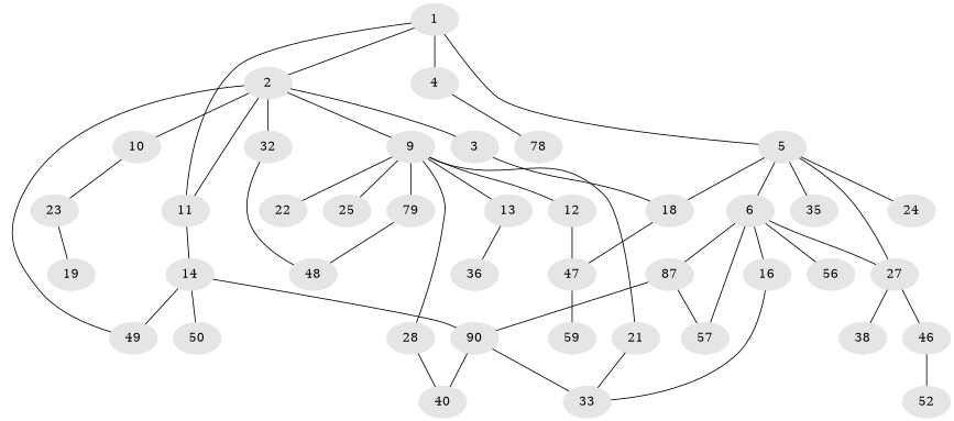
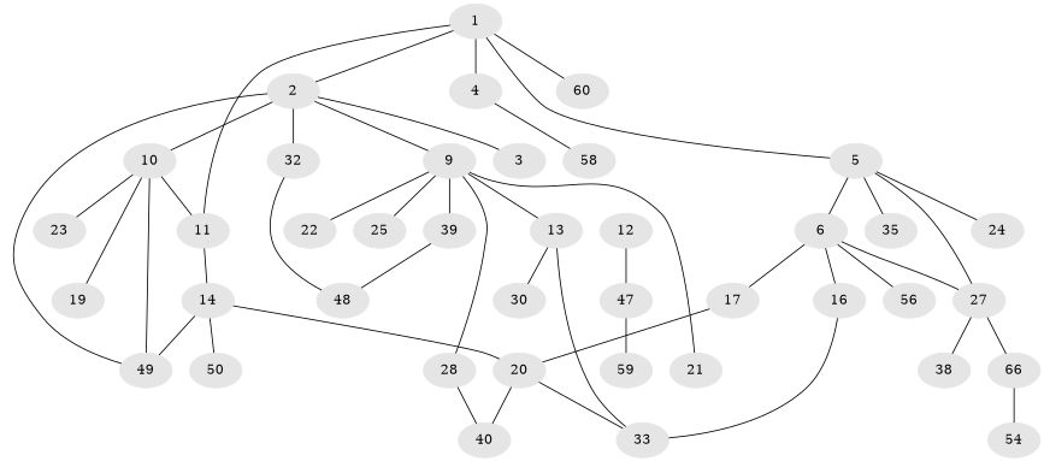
  graph {
    node [color=gray90 style=filled]
    1 [super="+42"]
    2 [super="+7"]
    4 [super="+8"]
    5 [super="+37"]
    11
+   60
    3 [super="+41"]
    9 [super="+34"]
    10 [super="+15"]
    32
    49 [super="+52"]
-   58 [label=78]
-   18 [super="+55"]
+   58
    6 [super="+31"]
    24
    27 [super="+53"]
    35
    14 [super="+45"]
    12
    13
    21
    22
    25
    28
-   39 [label=79]
+   39
    19 [super="+29"]
    23
    48
    47 [super="+61"]
    16
-   17 [super="+43" label=87]
+   17 [super="+43"]
    n32 [label=56 super="+56"]
-   57
    38
-   46
+   46 [label=66]
    33 [super="+44"]
-   20 [super="+36" label=90]
-   30 [label=36]
+   20 [super="+36"]
+   30
    40 [super="+62"]
    50
    59
-   54 [label=52]
+   54
    1 -- 2
    1 -- 4
    1 -- 5
    1 -- 11
-   2 -- 11
+   1 -- 60
+   10 -- 11
    2 -- 3
    2 -- 9
    2 -- 10
    2 -- 32
    2 -- 49
    4 -- 58
-   5 -- 18
    5 -- 6
    5 -- 24
    5 -- 27
    5 -- 35
    11 -- 14
-   3 -- 18
-   9 -- 12
    9 -- 13
    9 -- 21
    9 -- 22
    9 -- 25
    9 -- 28
    9 -- 39
-   23 -- 19
+   10 -- 49
+   10 -- 19
    10 -- 23
    32 -- 48
-   18 -- 47
    6 -- 27
    6 -- 16
    6 -- 17
    6 -- n32
-   6 -- 57
    27 -- 38
    27 -- 46
    14 -- 49
    14 -- 20
    14 -- 50
    12 -- 47
-   21 -- 33
+   13 -- 33
    13 -- 30
    28 -- 40
    39 -- 48
    47 -- 59
    16 -- 33
-   17 -- 57
    17 -- 20
    46 -- 54
    20 -- 33
    20 -- 40
  }
